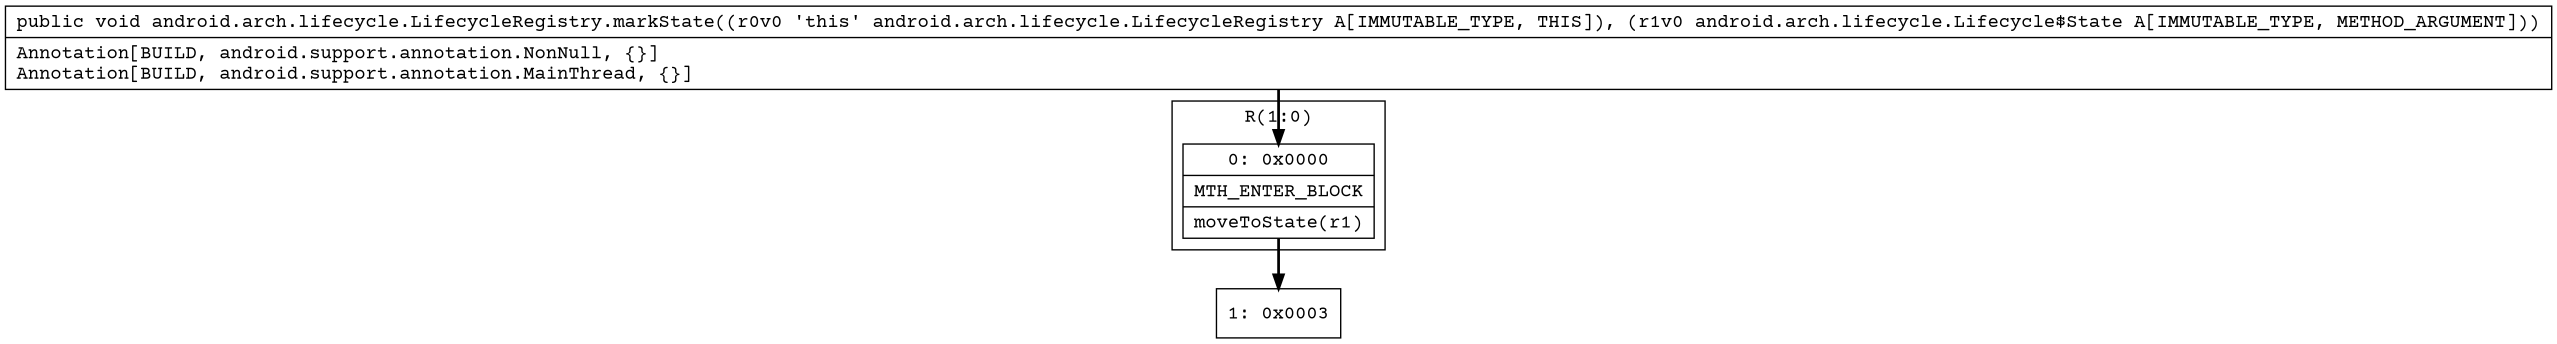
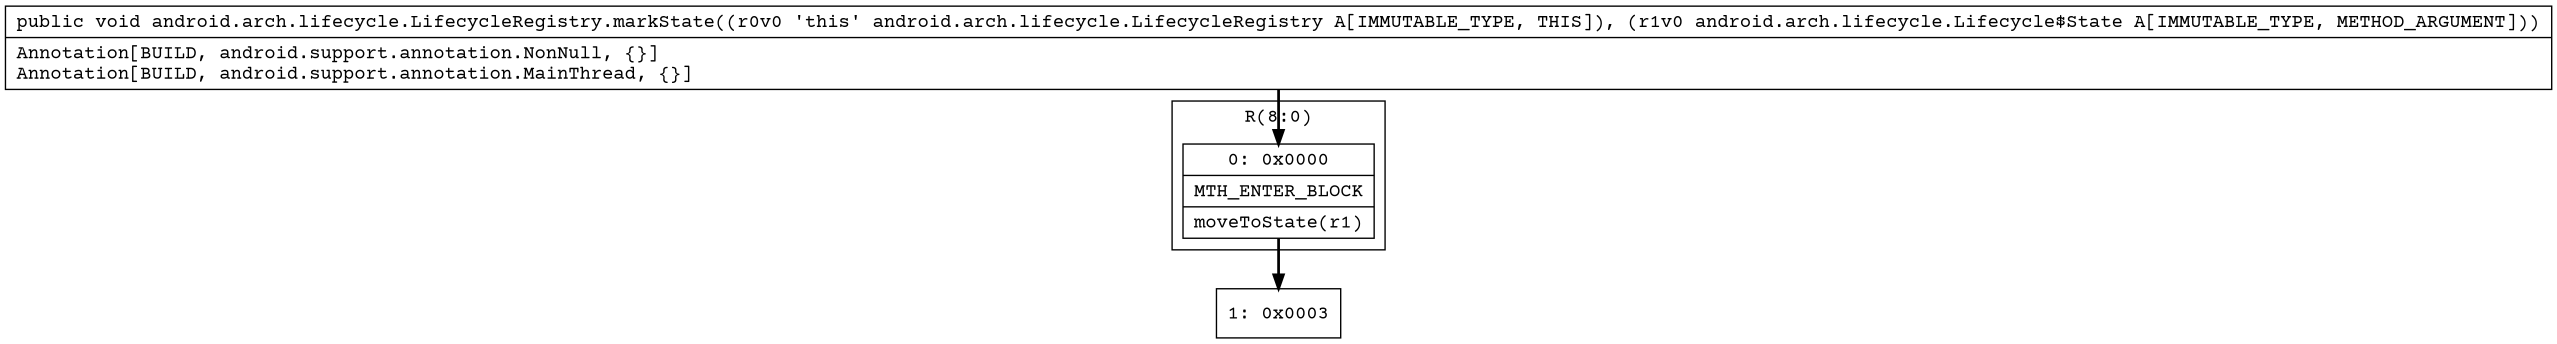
  digraph {
    fontname="Courier Prime"
    node [color=black shape=record fontname="Courier Prime"]
    edge [style=bold fontname="Courier Prime"]
    n1 [label="{0\:\ 0x0000|MTH_ENTER_BLOCK\l|moveToState(r1)\l}"]
    n2 [label="{1\:\ 0x0003}"]
    n3 [label="{public void android.arch.lifecycle.LifecycleRegistry.markState((r0v0 'this' android.arch.lifecycle.LifecycleRegistry A[IMMUTABLE_TYPE, THIS]), (r1v0 android.arch.lifecycle.Lifecycle$State A[IMMUTABLE_TYPE, METHOD_ARGUMENT]))  | Annotation[BUILD, android.support.annotation.NonNull, \{\}]\lAnnotation[BUILD, android.support.annotation.MainThread, \{\}]\l}"]
    subgraph cluster_1 {
-     label="R(1:0)"
+     label="R(8:0)"
      n1
    }
    n1 -> n2
    n3 -> n1
  }
